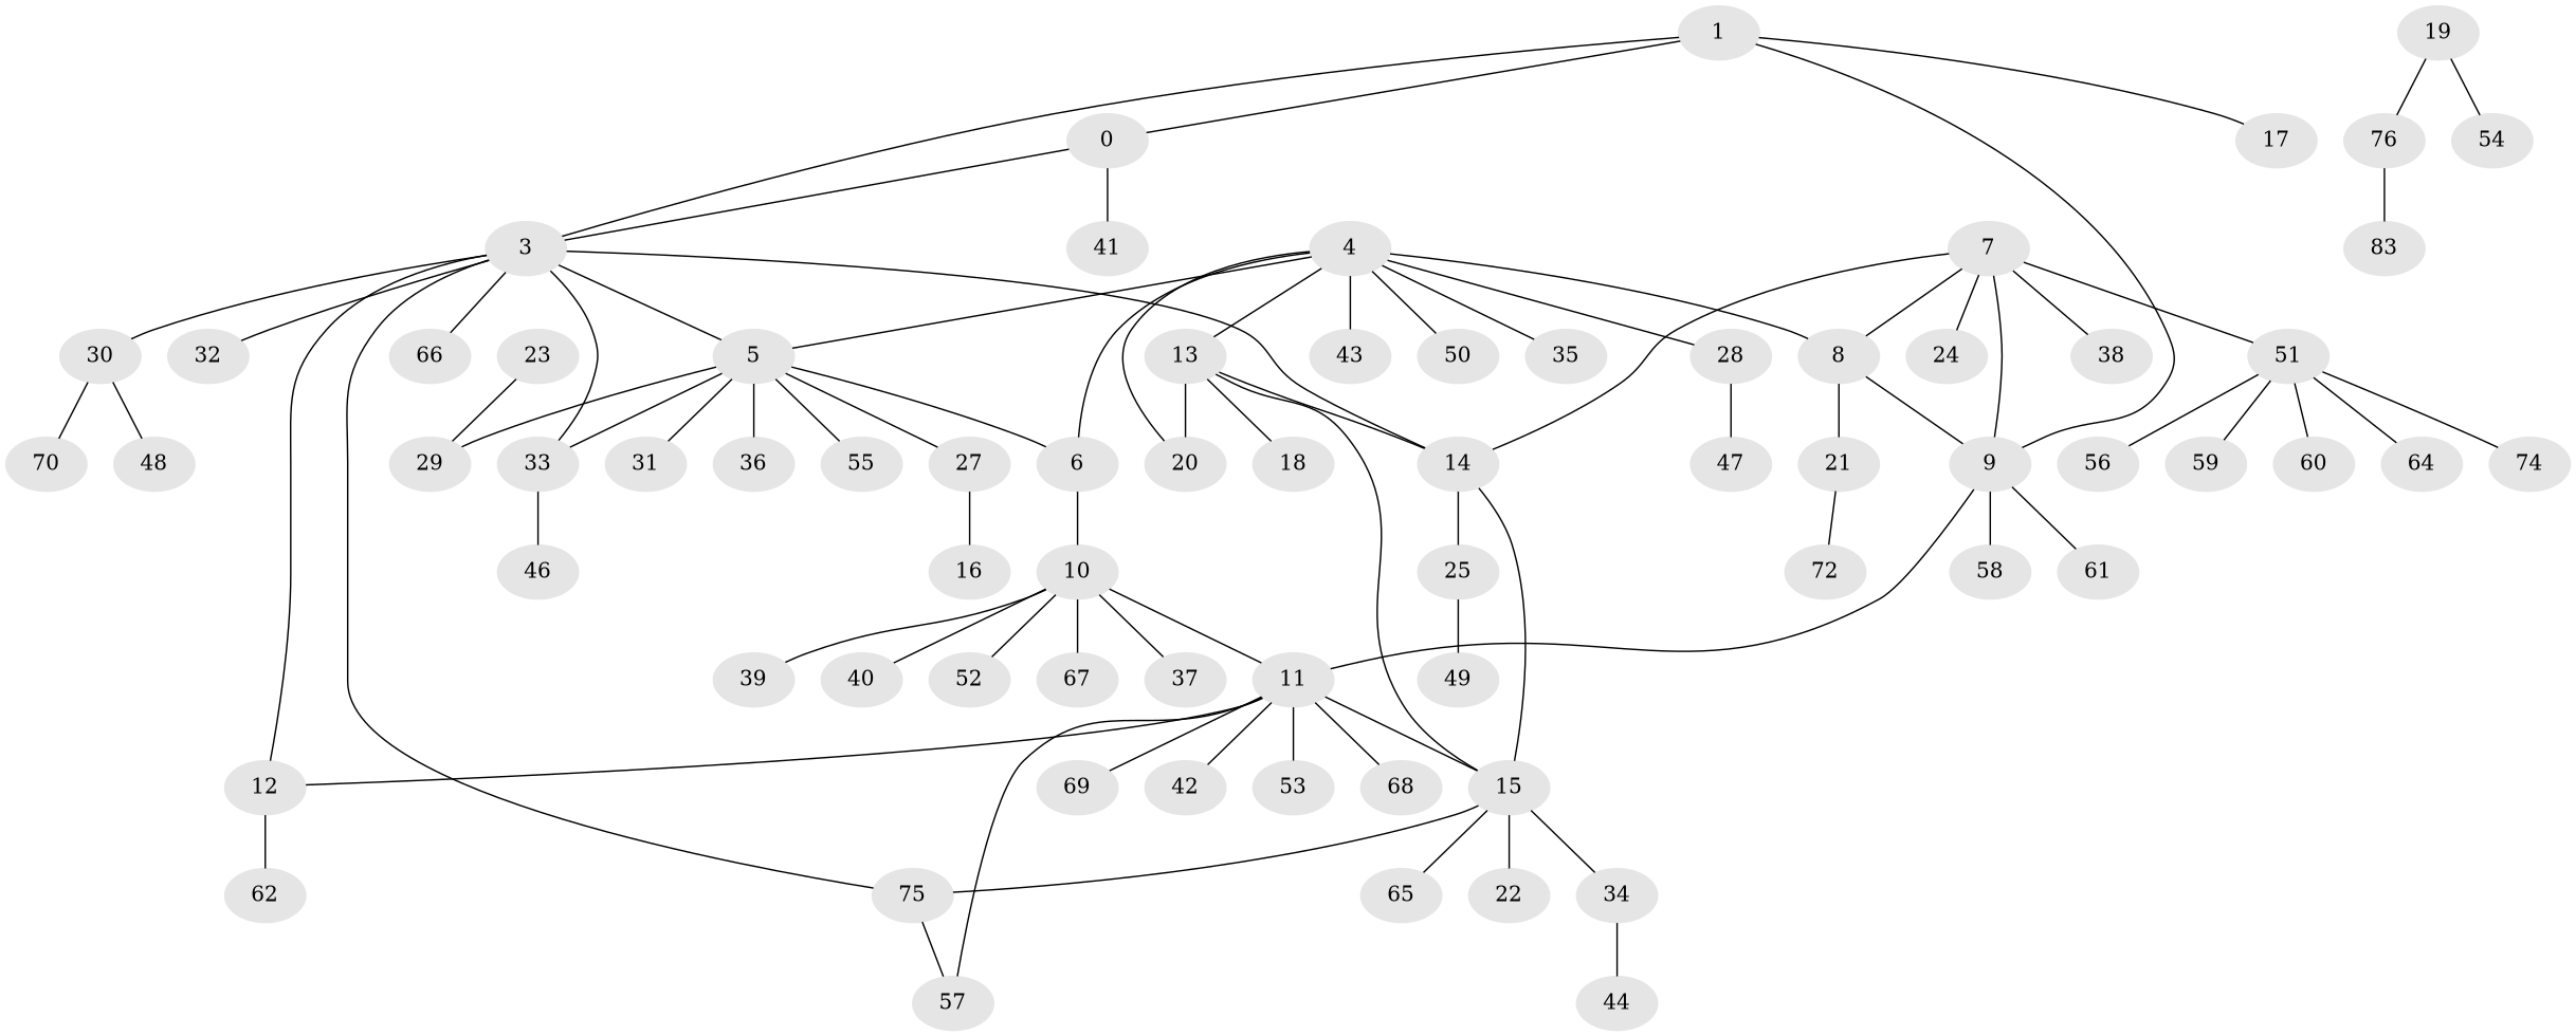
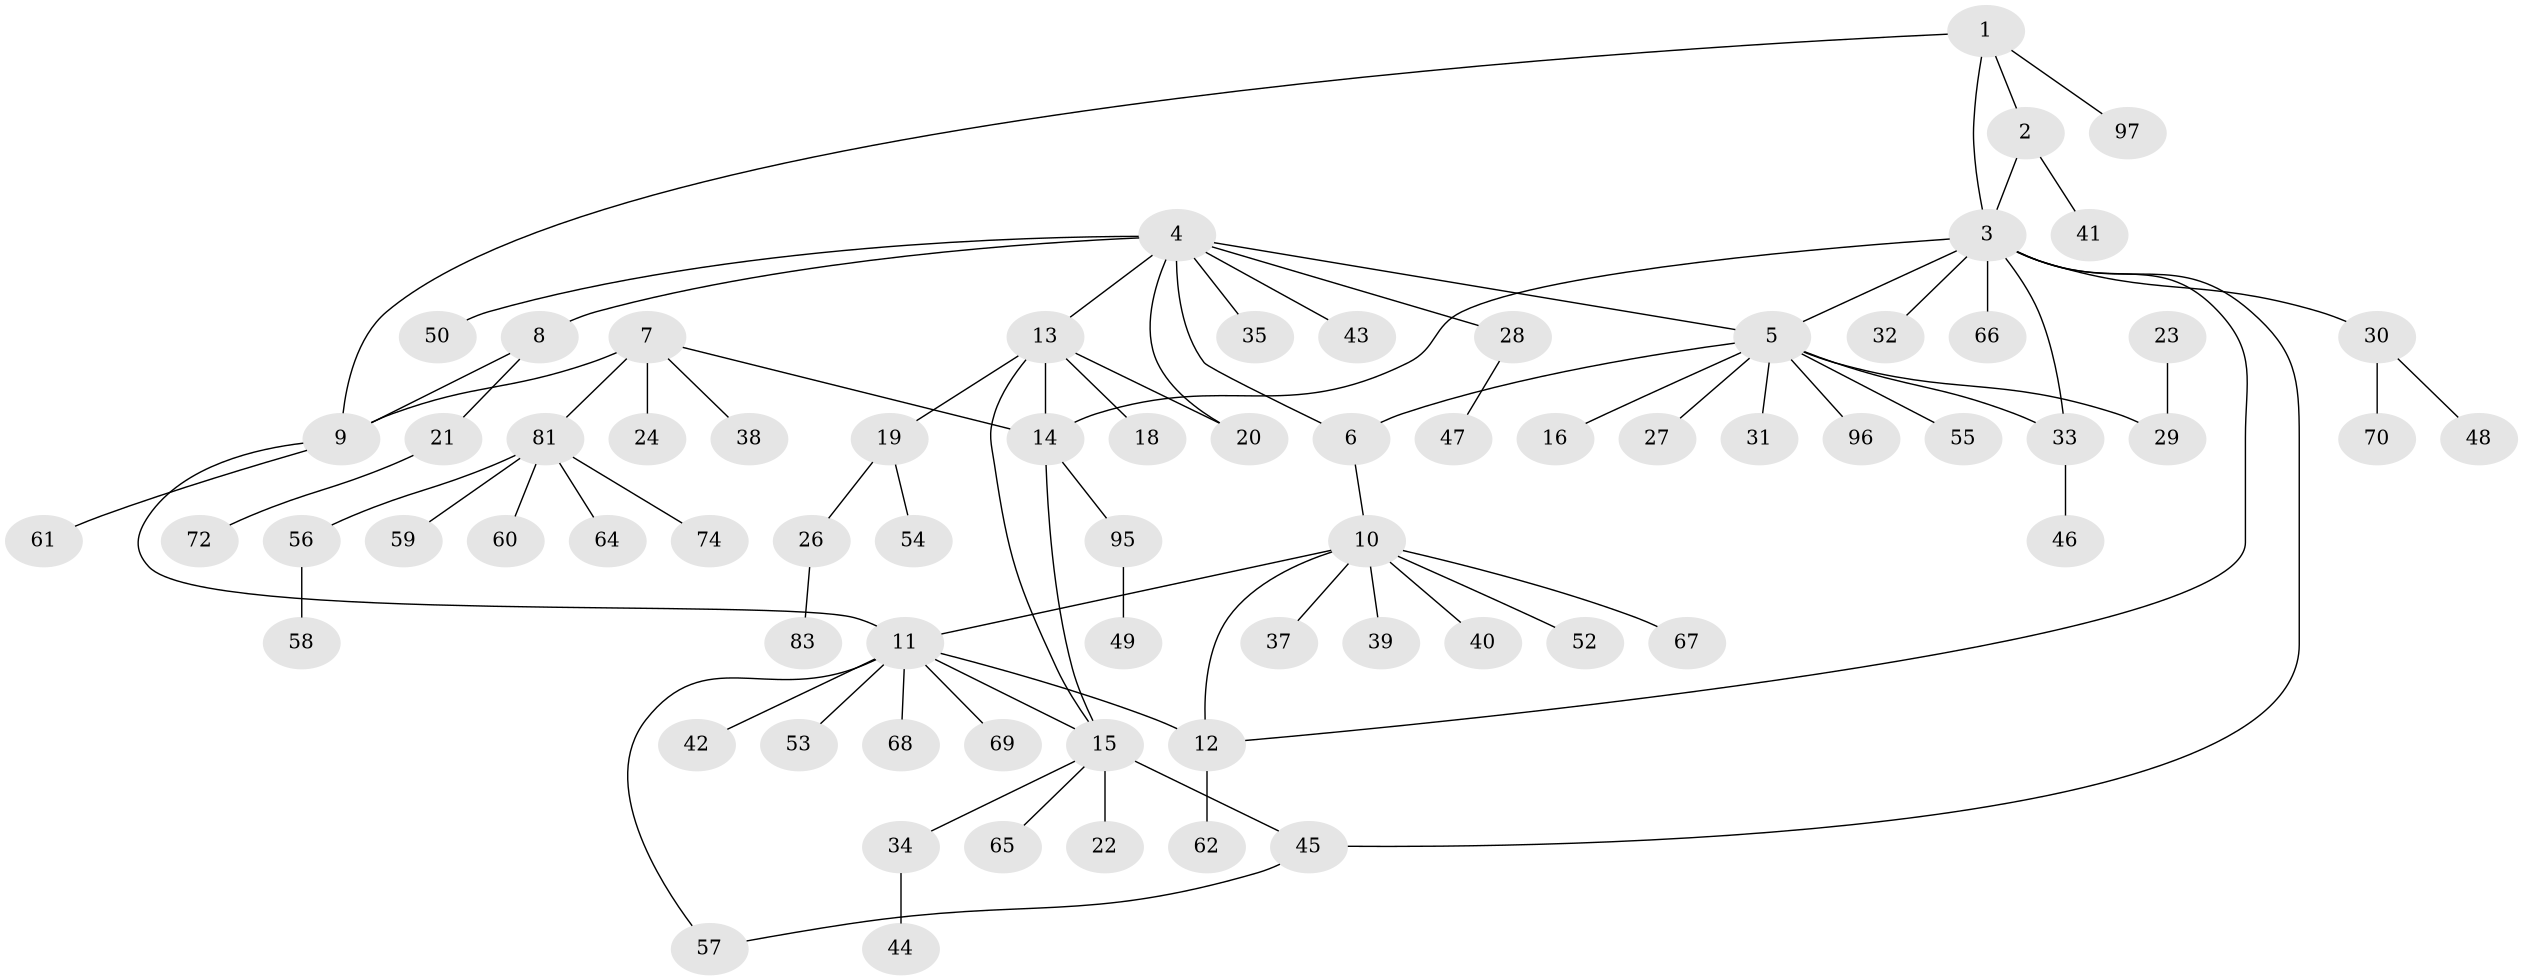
  graph {
    node [color=gray90 style=filled]
    1
-   2 [label=0]
+   2
    3
    9
-   17
+   17 [label=97]
    41
    5
    12
    14
    30
    32
    33
-   45 [label=75]
+   45
    66
    11
    58
    61
    6
    16
    27
    29
    31
-   36
+   36 [label=96]
    55
    62
    15
-   25
+   25 [label=95]
    48
    70
    46
    57
    4
    8
    13
    20
    28
    35
    43
    50
    10
    21
    18
    19
    47
    37
    39
    40
    52
    67
    7
    24
    38
-   51
+   51 [label=81]
    56
    59
    60
    64
    n58 [label=74]
    72
    42
    53
    68
    69
    22
    34
    65
    23
-   26 [label=76]
+   26
    54
    49
    44
    n72 [label=83]
    1 -- 2
    1 -- 3
    1 -- 9
    1 -- 17
    2 -- 3
    2 -- 41
    3 -- 5
    3 -- 12
    3 -- 14
    3 -- 30
    3 -- 32
    3 -- 33
    3 -- 45
    3 -- 66
    9 -- 11
-   9 -- 58
+   56 -- 58
    9 -- 61
    5 -- 33
    5 -- 6
-   27 -- 16
+   5 -- 16
    5 -- 27
    5 -- 29
    5 -- 31
    5 -- 36
    5 -- 55
    12 -- 62
    14 -- 15
    14 -- 25
    30 -- 48
    30 -- 70
    33 -- 46
    45 -- 57
    11 -- 12
    11 -- 15
    11 -- 57
    11 -- 42
    11 -- 53
    11 -- 68
    11 -- 69
    6 -- 10
    15 -- 45
    15 -- 22
    15 -- 34
    15 -- 65
    25 -- 49
    4 -- 5
    4 -- 6
    4 -- 8
    4 -- 13
    4 -- 20
    4 -- 28
    4 -- 35
    4 -- 43
    4 -- 50
    8 -- 9
    8 -- 21
    13 -- 14
    13 -- 15
    13 -- 20
    13 -- 18
+   13 -- 19
    28 -- 47
+   10 -- 12
    10 -- 11
    10 -- 37
    10 -- 39
    10 -- 40
    10 -- 52
    10 -- 67
    21 -- 72
    19 -- 26
    19 -- 54
    7 -- 9
    7 -- 14
-   7 -- 8
    7 -- 24
    7 -- 38
    7 -- 51
    51 -- 56
    51 -- 59
    51 -- 60
    51 -- 64
    51 -- n58
    34 -- 44
    23 -- 29
    26 -- n72
  }
